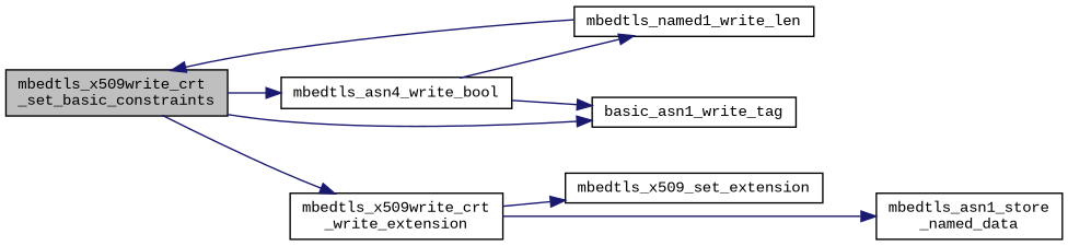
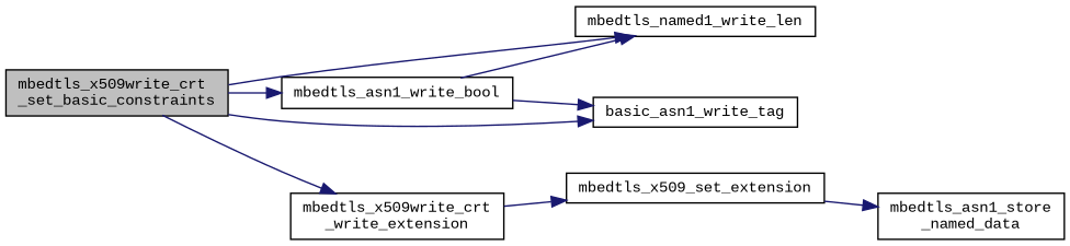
  digraph {
    fontname="Liberation Mono"
    rankdir=LR
    node [color=black fillcolor=white fontname="Liberation Mono" fontsize=10 shape=record style=filled]
    edge [color=midnightblue fontname="Liberation Mono" fontsize=10 labelfontname=Helvetica labelfontsize=10 style=solid]
    n1 [fillcolor=grey75 fontcolor=black height=0.2 label="mbedtls_x509write_crt\l_set_basic_constraints" width=0.4]
-   n2 [height=0.2 label=mbedtls_asn4_write_bool width=0.4]
+   n2 [height=0.2 label=mbedtls_asn1_write_bool width=0.4]
    n3 [height=0.2 label=mbedtls_named1_write_len width=0.4]
    n4 [height=0.2 label=basic_asn1_write_tag width=0.4]
    n5 [height=0.2 label="mbedtls_x509write_crt\l_write_extension" width=0.4]
    n6 [height=0.2 label=mbedtls_x509_set_extension width=0.4]
    n7 [height=0.2 label="mbedtls_asn1_store\l_named_data" width=0.4]
    n1 -> n2
-   n3 -> n1
+   n1 -> n3
    n1 -> n4
    n1 -> n5
    n2 -> n3
    n2 -> n4
    n5 -> n6
-   n5 -> n7
+   n6 -> n7
  }
